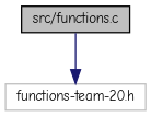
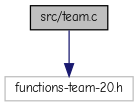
  digraph {
    fontname="Comic Neue"
    node [fontname="Comic Neue" fontsize=10 shape=record style=filled]
-   n1 [color=black fillcolor=grey75 fontcolor=black height=0.2 label="src/functions.c" width=0.4]
+   n1 [color=black fillcolor=grey75 fontcolor=black height=0.2 label="src/team.c" width=0.4]
    n2 [color=grey75 fillcolor=white height=0.2 label="functions-team-20.h" width=0.4]
    n1 -> n2 [color=midnightblue fontname="Comic Neue" fontsize=10 labelfontname=Helvetica labelfontsize=10 style=solid]
  }
